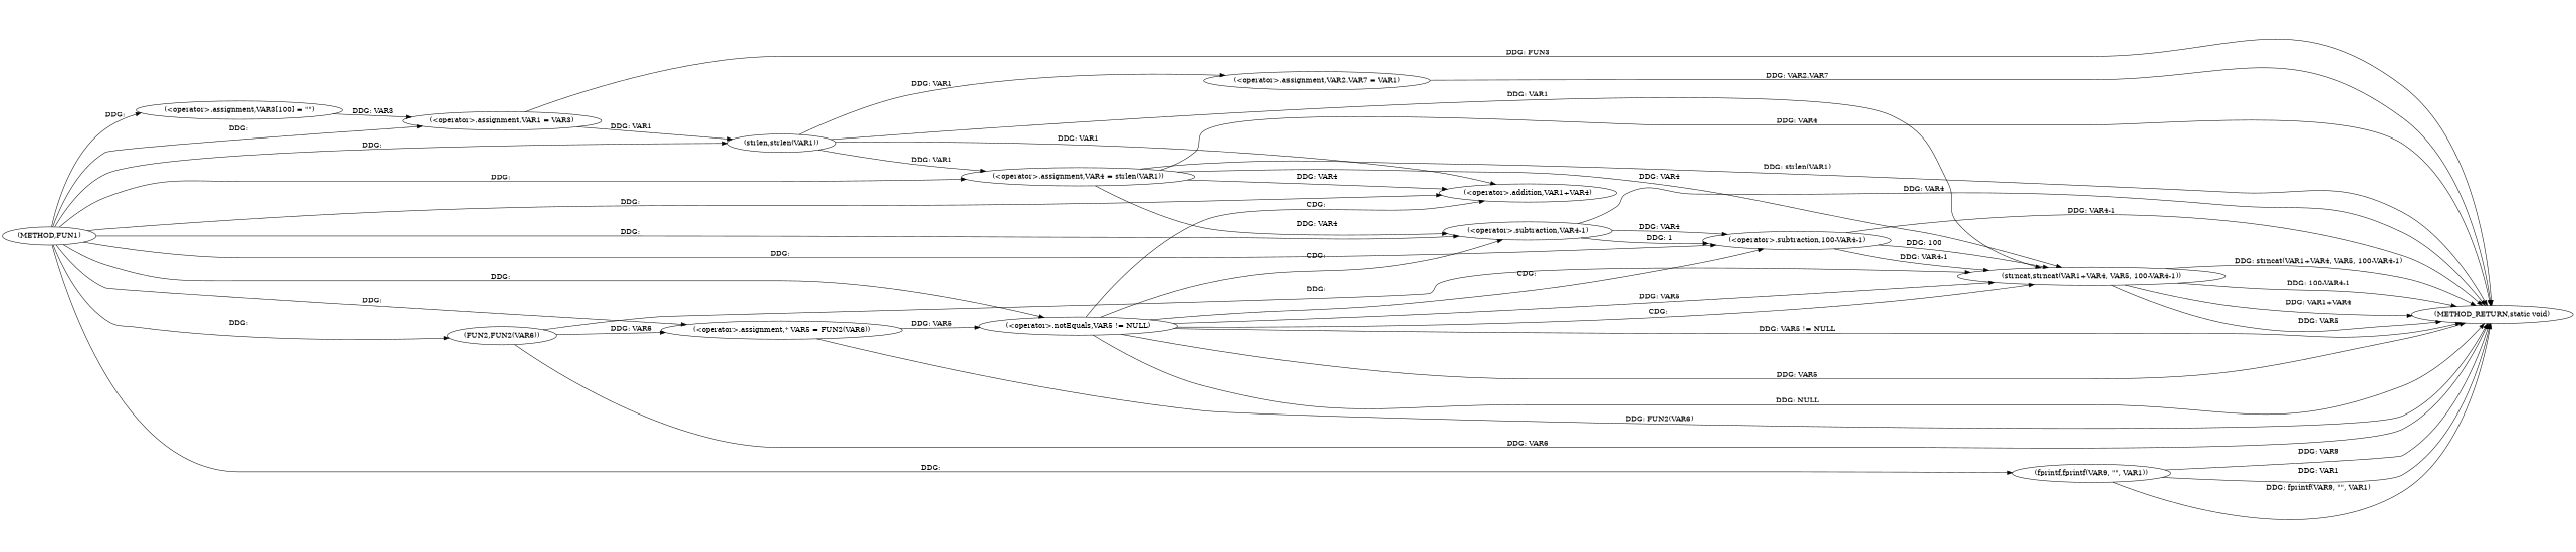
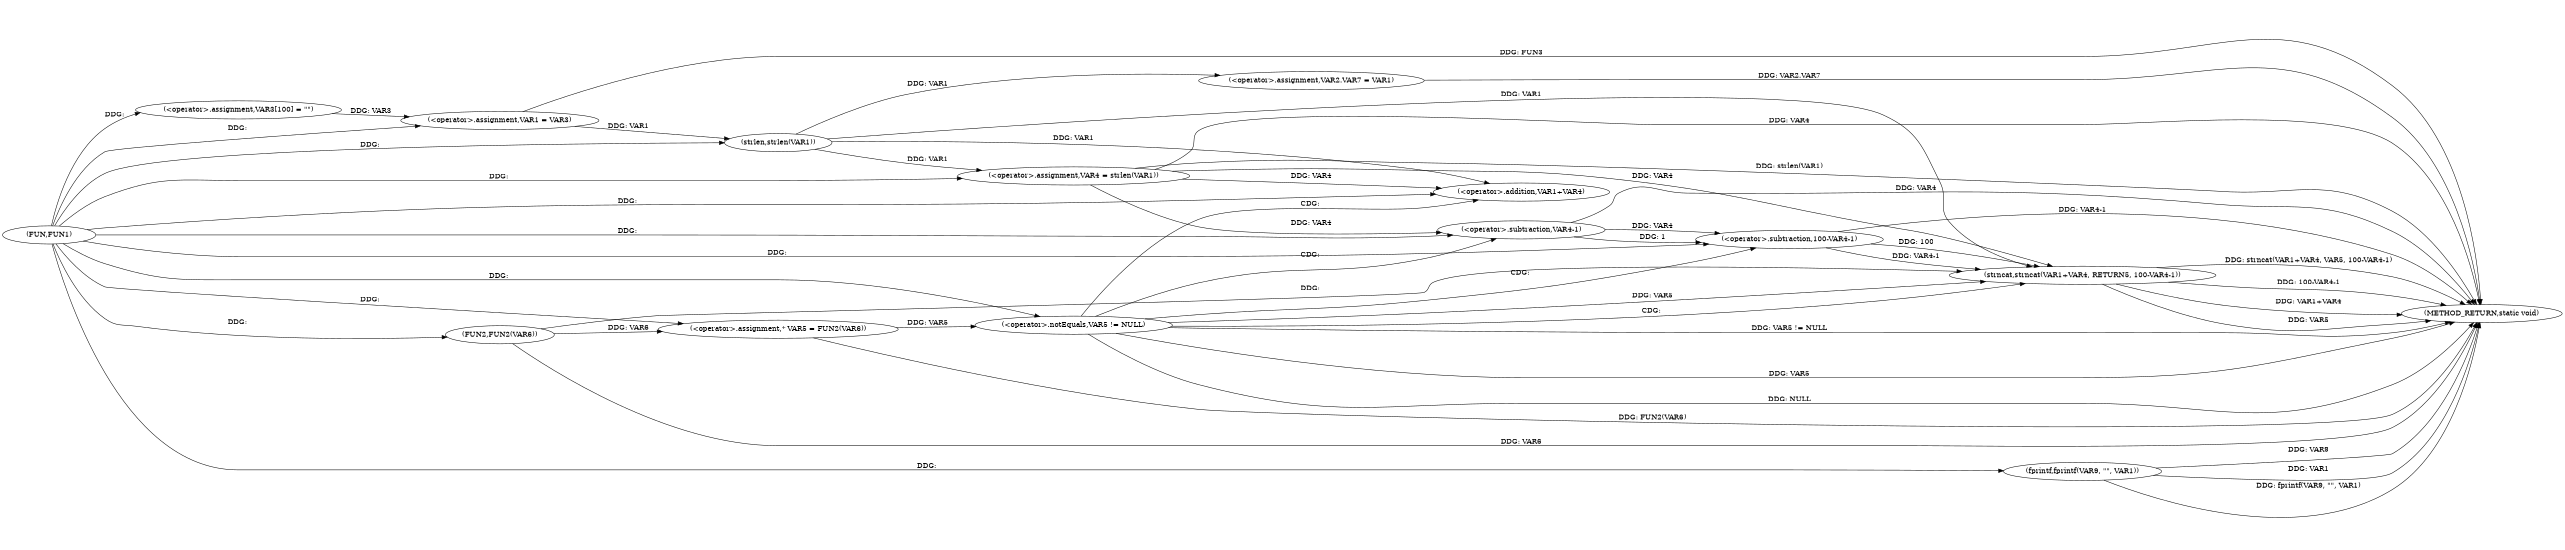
  digraph {
    rankdir=LR
-   n1 [label="(METHOD,FUN1)"]
+   n1 [label="(FUN,FUN1)"]
    n2 [label="(<operator>.assignment,VAR3[100] = \"\")"]
    n3 [label="(<operator>.assignment,VAR1 = VAR3)"]
    n4 [label="(<operator>.assignment,VAR4 = strlen(VAR1))"]
    n5 [label="(strlen,strlen(VAR1))"]
    n6 [label="(<operator>.assignment,* VAR5 = FUN2(VAR6))"]
    n7 [label="(FUN2,FUN2(VAR6))"]
    n8 [label="(<operator>.notEquals,VAR5 != NULL)"]
    n9 [label="(<operator>.addition,VAR1+VAR4)"]
    n10 [label="(<operator>.subtraction,100-VAR4-1)"]
    n11 [label="(<operator>.subtraction,VAR4-1)"]
    n12 [label="(fprintf,fprintf(VAR9, \"\", VAR1))"]
    n13 [label="(METHOD_RETURN,static void)"]
-   n14 [label="(strncat,strncat(VAR1+VAR4, VAR5, 100-VAR4-1))"]
+   n14 [label="(strncat,strncat(VAR1+VAR4, RETURN5, 100-VAR4-1))"]
    n15 [label="(<operator>.assignment,VAR2.VAR7 = VAR1)"]
    n1 -> n2 [label="DDG: "]
    n1 -> n3 [label="DDG: "]
    n1 -> n4 [label="DDG: "]
    n1 -> n5 [label="DDG: "]
    n1 -> n6 [label="DDG: "]
    n1 -> n7 [label="DDG: "]
    n1 -> n8 [label="DDG: "]
    n1 -> n9 [label="DDG: "]
    n1 -> n10 [label="DDG: "]
    n1 -> n11 [label="DDG: "]
    n1 -> n12 [label="DDG: "]
    n2 -> n3 [label="DDG: VAR3"]
    n3 -> n5 [label="DDG: VAR1"]
    n3 -> n13 [label="DDG: FUN3"]
    n4 -> n9 [label="DDG: VAR4"]
    n4 -> n11 [label="DDG: VAR4"]
    n4 -> n13 [label="DDG: VAR4"]
    n4 -> n13 [label="DDG: strlen(VAR1)"]
    n4 -> n14 [label="DDG: VAR4"]
    n5 -> n4 [label="DDG: VAR1"]
    n5 -> n9 [label="DDG: VAR1"]
    n5 -> n14 [label="DDG: VAR1"]
    n5 -> n15 [label="DDG: VAR1"]
    n6 -> n8 [label="DDG: VAR5"]
    n6 -> n13 [label="DDG: FUN2(VAR6)"]
    n7 -> n6 [label="DDG: VAR6"]
    n7 -> n13 [label="DDG: VAR6"]
    n7 -> n14 [label="DDG: "]
    n8 -> n9 [label="CDG: "]
    n8 -> n10 [label="CDG: "]
    n8 -> n11 [label="CDG: "]
    n8 -> n13 [label="DDG: NULL"]
    n8 -> n13 [label="DDG: VAR5 != NULL"]
    n8 -> n13 [label="DDG: VAR5"]
    n8 -> n14 [label="DDG: VAR5"]
    n8 -> n14 [label="CDG: "]
    n10 -> n13 [label="DDG: VAR4-1"]
    n10 -> n14 [label="DDG: 100"]
    n10 -> n14 [label="DDG: VAR4-1"]
    n11 -> n10 [label="DDG: VAR4"]
    n11 -> n10 [label="DDG: 1"]
    n11 -> n13 [label="DDG: VAR4"]
    n12 -> n13 [label="DDG: VAR1"]
    n12 -> n13 [label="DDG: fprintf(VAR9, \"\", VAR1)"]
    n12 -> n13 [label="DDG: VAR9"]
    n14 -> n13 [label="DDG: strncat(VAR1+VAR4, VAR5, 100-VAR4-1)"]
    n14 -> n13 [label="DDG: 100-VAR4-1"]
    n14 -> n13 [label="DDG: VAR1+VAR4"]
    n14 -> n13 [label="DDG: VAR5"]
    n15 -> n13 [label="DDG: VAR2.VAR7"]
  }
